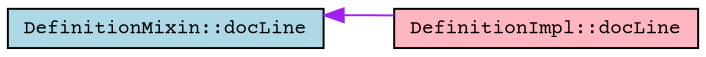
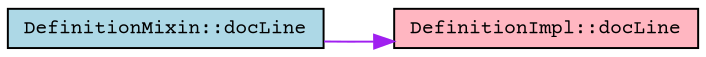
  digraph {
    rankdir=LR
    fontname="Courier Prime"
    node [color=black fontname="Courier Prime" fontsize=10 shape=record style=filled]
    n1 [fillcolor=lightblue fontcolor=black height=0.2 label="DefinitionMixin::docLine" width=0.4]
    n2 [fillcolor=lightpink height=0.2 label="DefinitionImpl::docLine" width=0.4]
-   n2 -> n1 [color=purple fontname="Courier Prime" fontsize=10 labelfontname=Helvetica labelfontsize=10 style=solid]
+   n1 -> n2 [color=purple fontname="Courier Prime" fontsize=10 labelfontname=Helvetica labelfontsize=10 style=solid]
  }
